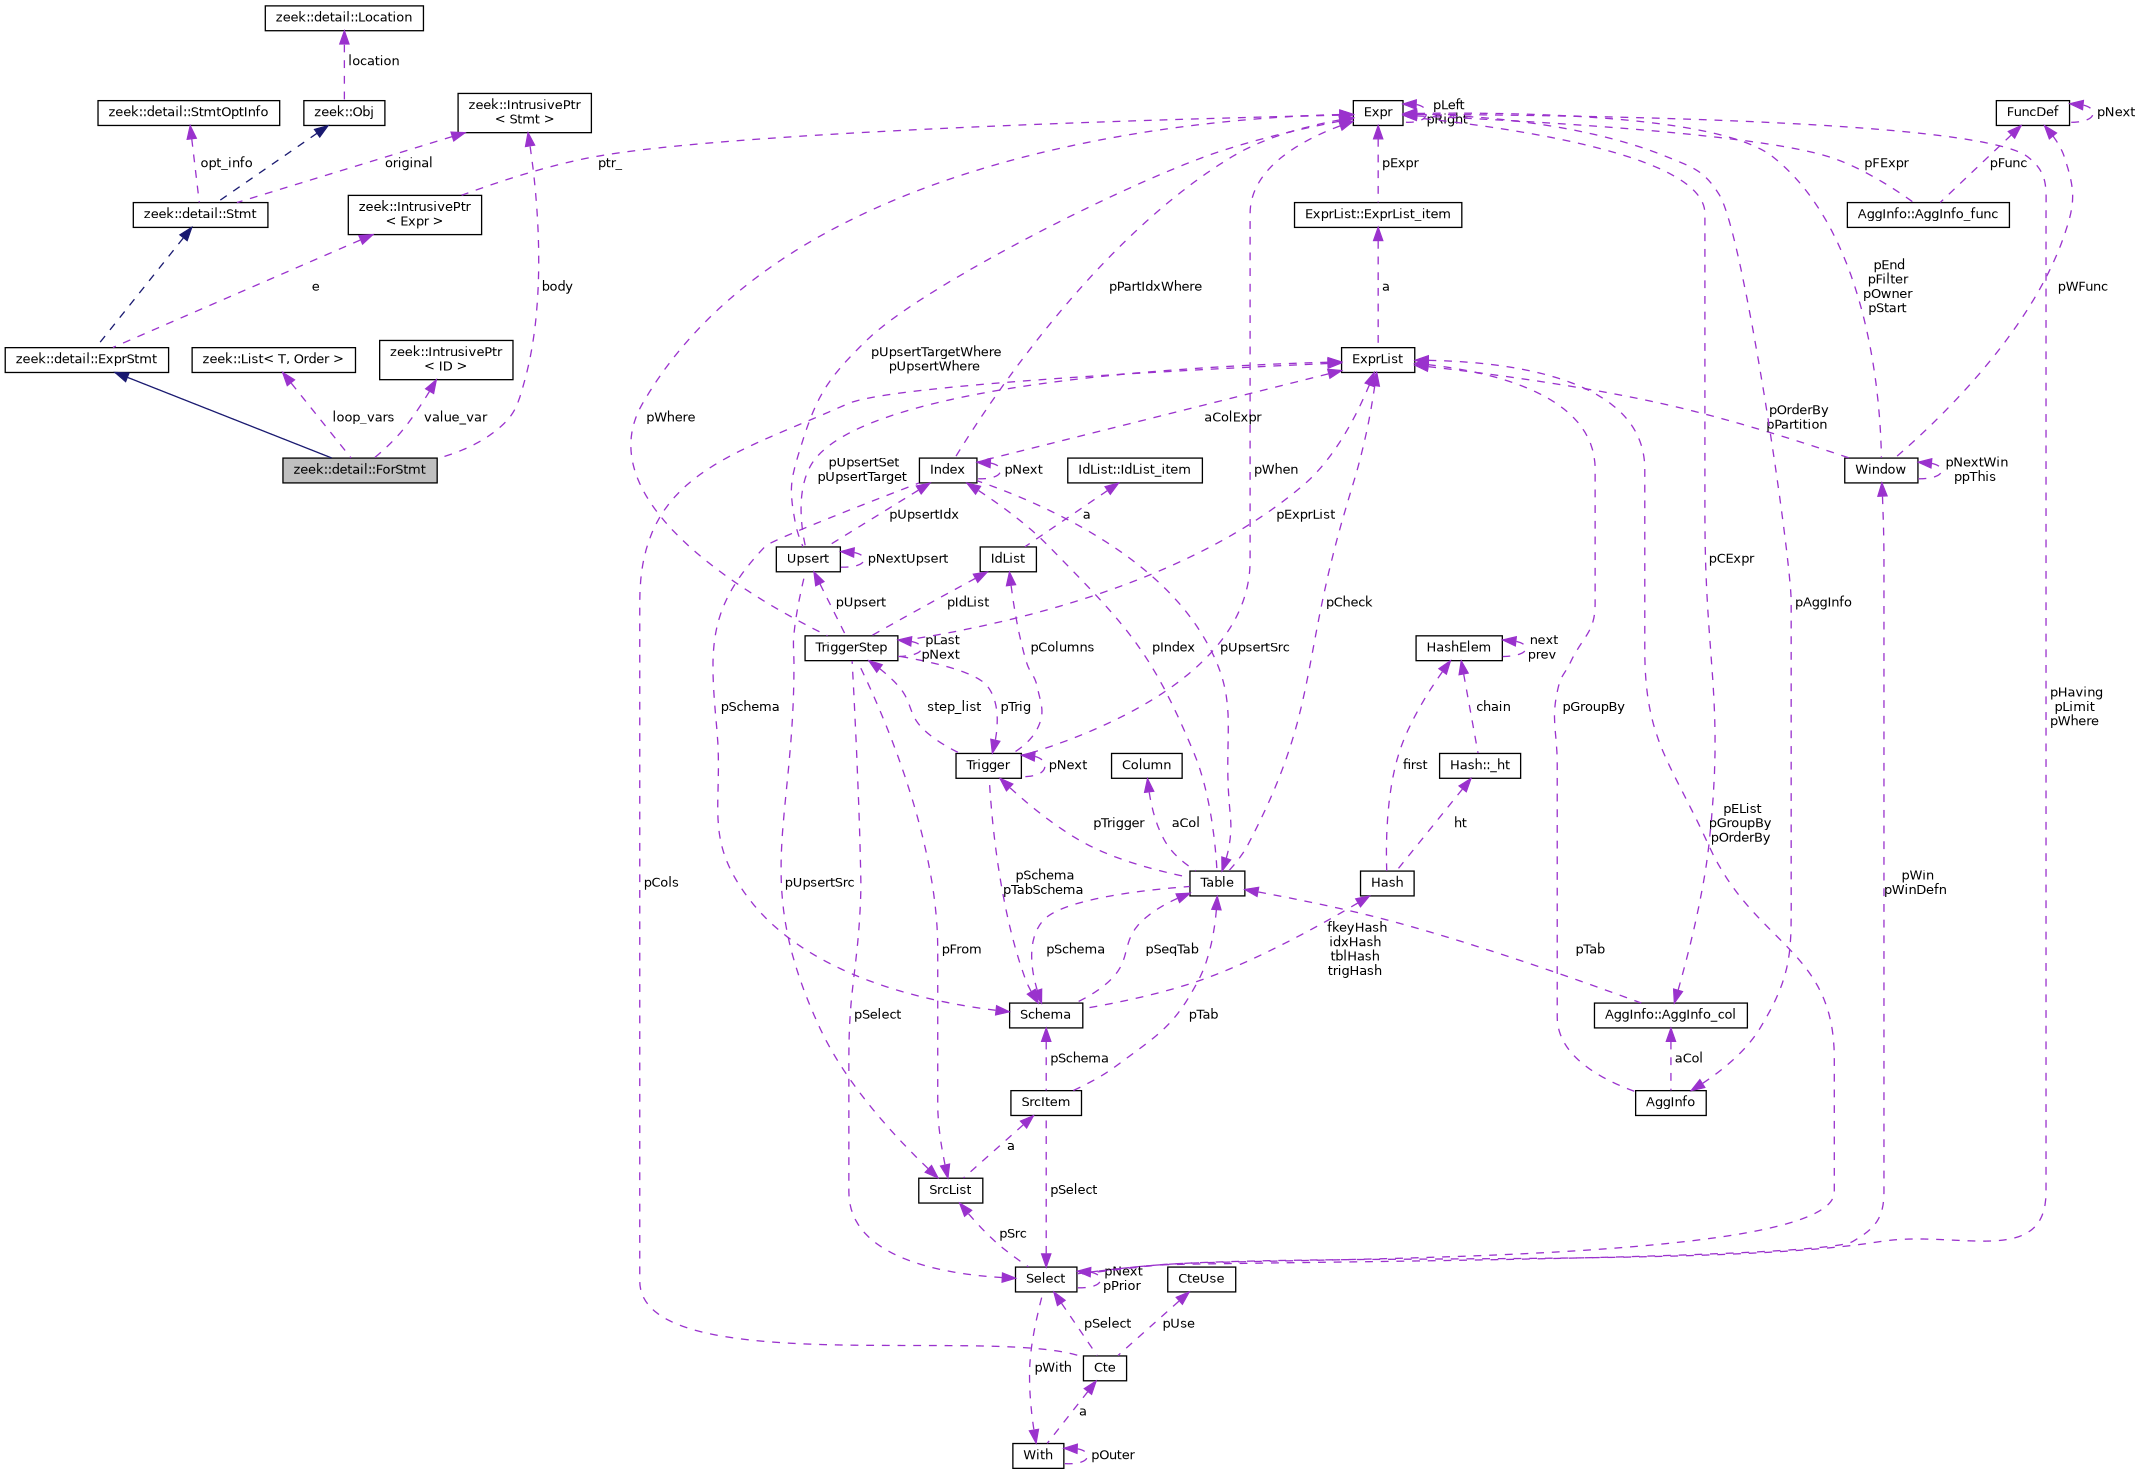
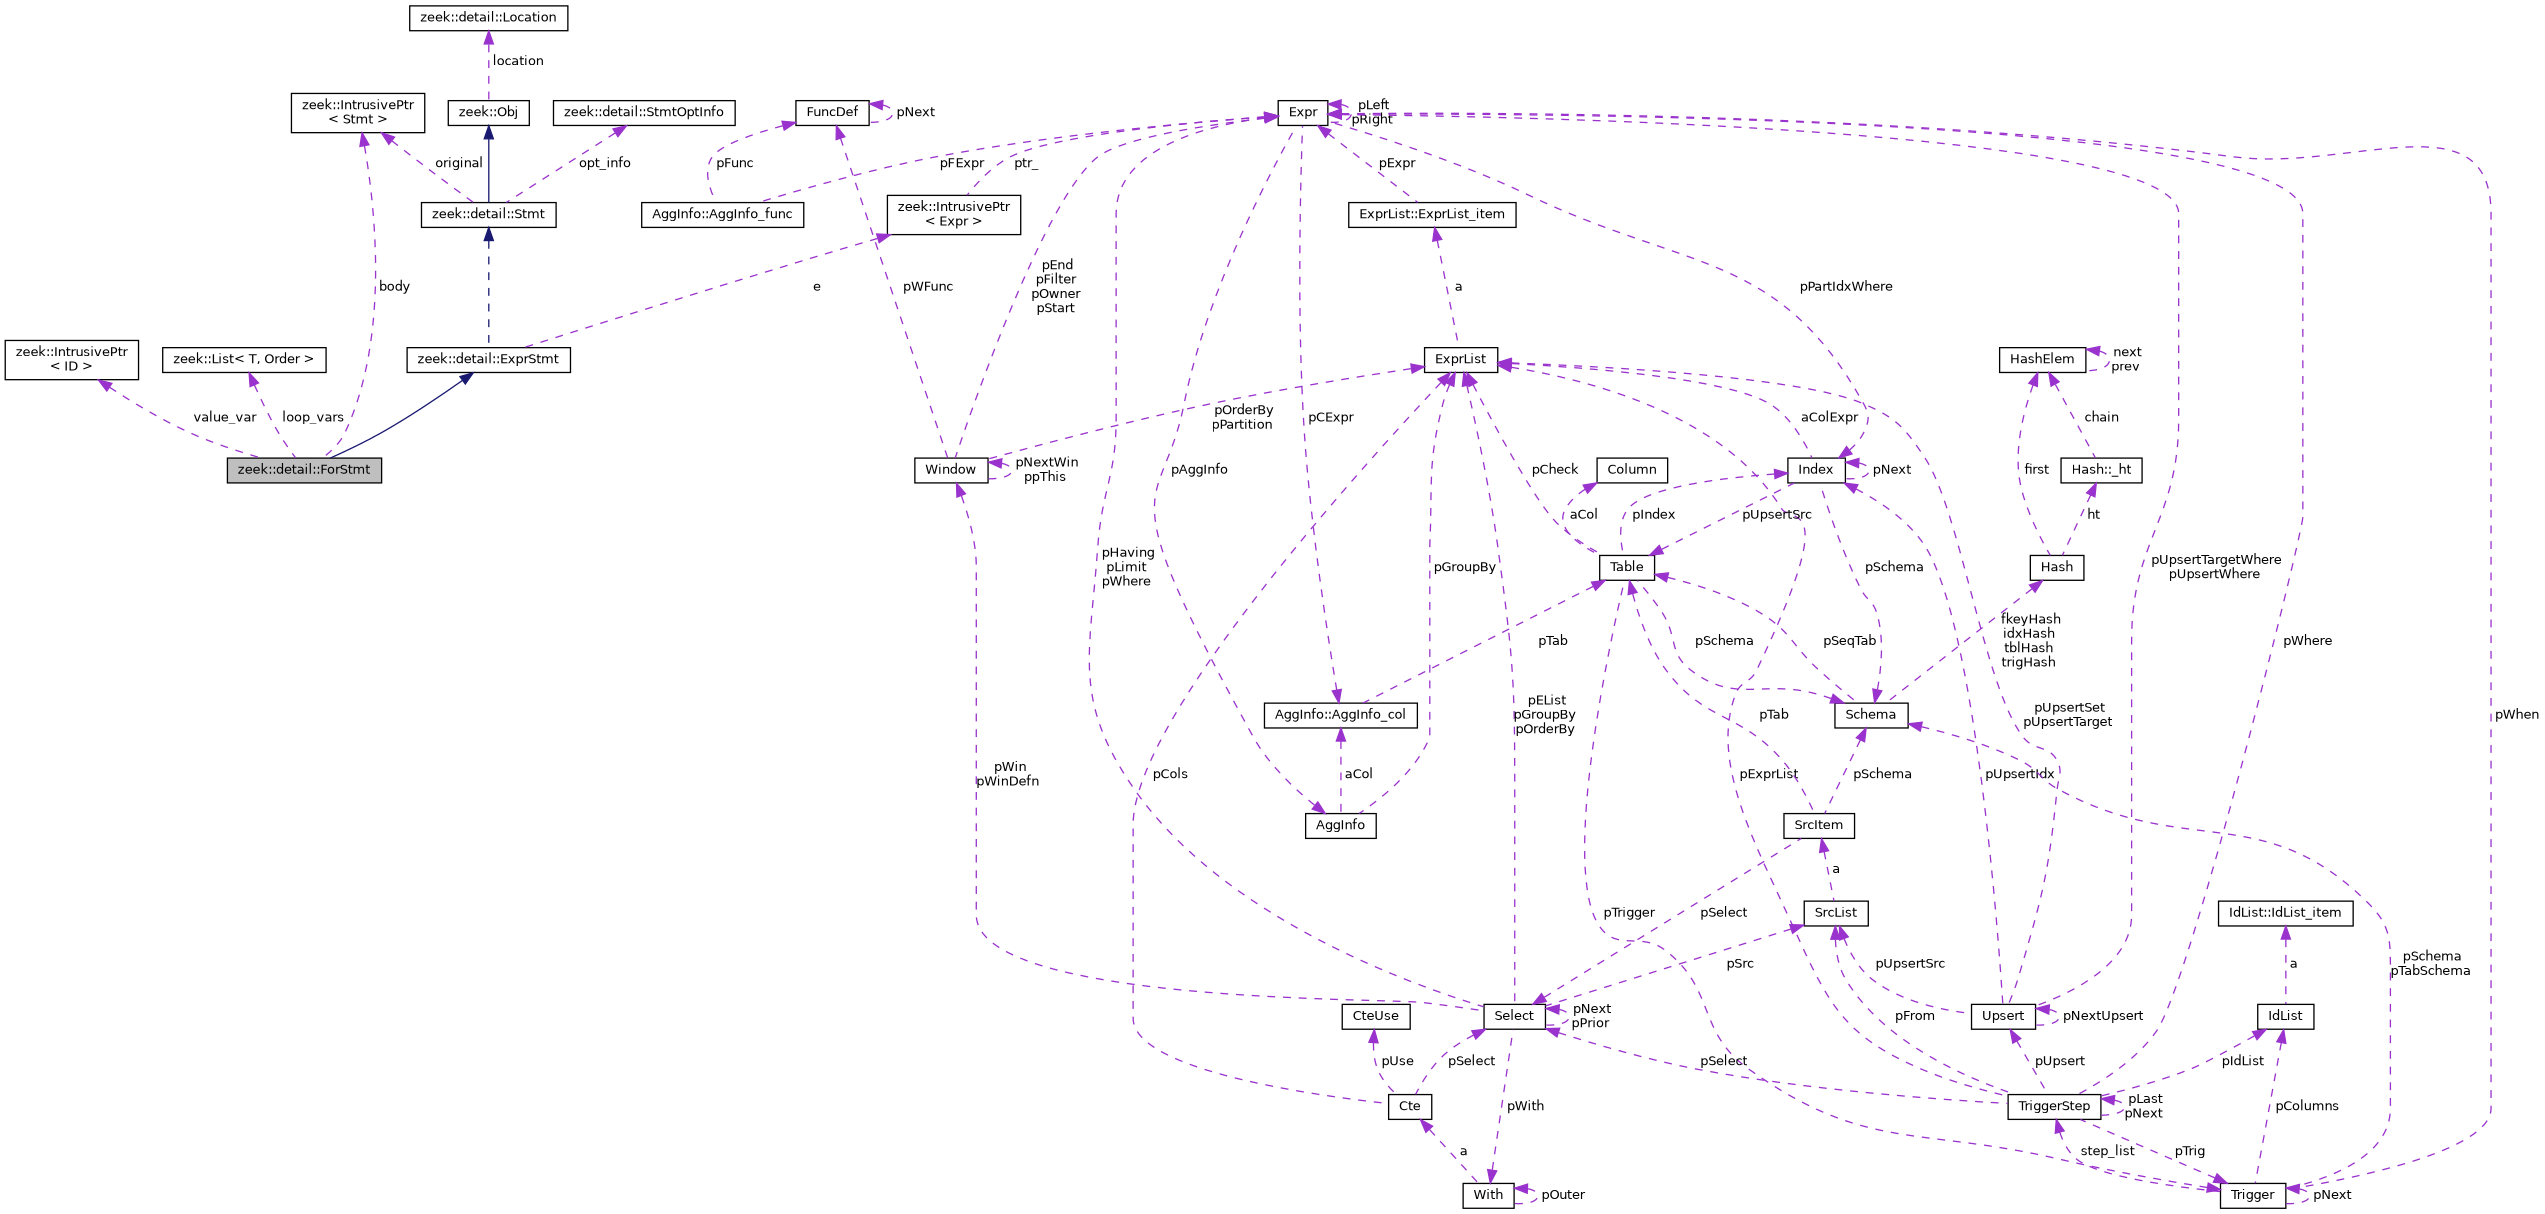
  digraph {
    node [color=black fillcolor=white fontname=Helvetica fontsize=10 shape=record style=filled]
    edge [color=darkorchid3 dir=back fontname=Helvetica fontsize=10 labelfontname=Helvetica labelfontsize=10 style=dashed]
    n1 [fillcolor=grey75 fontcolor=black height=0.2 label="zeek::detail::ForStmt" width=0.4]
    n2 [height=0.2 label="zeek::detail::ExprStmt" width=0.4]
    n3 [height=0.2 label="zeek::detail::Stmt" width=0.4]
    n4 [height=0.2 label="zeek::Obj" width=0.4]
    n5 [height=0.2 label="zeek::detail::Location" width=0.4]
    n6 [height=0.2 label="zeek::IntrusivePtr\l\< Stmt \>" width=0.4]
    n7 [height=0.2 label="zeek::detail::StmtOptInfo" width=0.4]
    n8 [height=0.2 label="zeek::IntrusivePtr\l\< Expr \>" width=0.4]
    n9 [height=0.2 label=Expr width=0.4]
    n10 [height=0.2 label="ExprList::ExprList_item" width=0.4]
    n11 [height=0.2 label=Index width=0.4]
    n12 [height=0.2 label=Trigger width=0.4]
    n13 [height=0.2 label=TriggerStep width=0.4]
    n14 [height=0.2 label=Select width=0.4]
    n15 [height=0.2 label=Window width=0.4]
    n16 [height=0.2 label=Upsert width=0.4]
    n17 [height=0.2 label="AggInfo::AggInfo_func" width=0.4]
    n18 [height=0.2 label=ExprList width=0.4]
    n19 [height=0.2 label="AggInfo::AggInfo_col" width=0.4]
    n20 [height=0.2 label=AggInfo width=0.4]
    n21 [height=0.2 label=Table width=0.4]
    n22 [height=0.2 label=Cte width=0.4]
    n23 [height=0.2 label=SrcItem width=0.4]
    n24 [height=0.2 label=Schema width=0.4]
    n25 [height=0.2 label=With width=0.4]
    n26 [height=0.2 label=SrcList width=0.4]
    n27 [height=0.2 label=Column width=0.4]
    n28 [height=0.2 label=Hash width=0.4]
    n29 [height=0.2 label=HashElem width=0.4]
    n30 [height=0.2 label="Hash::_ht" width=0.4]
    n31 [height=0.2 label=IdList width=0.4]
    n32 [height=0.2 label="IdList::IdList_item" width=0.4]
    n33 [height=0.2 label=CteUse width=0.4]
    n34 [height=0.2 label=FuncDef width=0.4]
    n35 [height=0.2 label="zeek::List\< T, Order \>" width=0.4]
    n36 [height=0.2 label="zeek::IntrusivePtr\l\< ID \>" width=0.4]
    n2 -> n1 [color=midnightblue style=solid]
    n3 -> n2 [color=midnightblue]
-   n4 -> n3 [color=midnightblue]
+   n4 -> n3 [color=midnightblue style=solid]
    n5 -> n4 [label=" location"]
    n6 -> n1 [label=" body"]
    n6 -> n3 [label=" original"]
    n7 -> n3 [label=" opt_info"]
    n8 -> n2 [label=" e"]
    n9 -> n8 [label=" ptr_"]
    n9 -> n9 [label=" pLeft\npRight"]
    n9 -> n10 [label=" pExpr"]
-   n9 -> n11 [label=" pPartIdxWhere"]
+   n11 -> n9 [label=" pPartIdxWhere"]
    n9 -> n12 [label=" pWhen"]
    n9 -> n13 [label=" pWhere"]
    n9 -> n14 [label=" pHaving\npLimit\npWhere"]
    n9 -> n15 [label=" pEnd\npFilter\npOwner\npStart"]
    n9 -> n16 [label=" pUpsertTargetWhere\npUpsertWhere"]
    n9 -> n17 [label=" pFExpr"]
    n10 -> n18 [label=" a"]
    n11 -> n11 [label=" pNext"]
    n11 -> n16 [label=" pUpsertIdx"]
    n11 -> n21 [label=" pIndex"]
    n12 -> n12 [label=" pNext"]
    n12 -> n13 [label=" pTrig"]
    n12 -> n21 [label=" pTrigger"]
    n13 -> n12 [label=" step_list"]
    n13 -> n13 [label=" pLast\npNext"]
    n14 -> n13 [label=" pSelect"]
    n14 -> n14 [label=" pNext\npPrior"]
    n14 -> n22 [label=" pSelect"]
    n14 -> n23 [label=" pSelect"]
    n15 -> n14 [label=" pWin\npWinDefn"]
    n15 -> n15 [label=" pNextWin\nppThis"]
    n16 -> n13 [label=" pUpsert"]
    n16 -> n16 [label=" pNextUpsert"]
    n18 -> n11 [label=" aColExpr"]
    n18 -> n13 [label=" pExprList"]
    n18 -> n14 [label=" pEList\npGroupBy\npOrderBy"]
    n18 -> n15 [label=" pOrderBy\npPartition"]
    n18 -> n16 [label=" pUpsertSet\npUpsertTarget"]
    n18 -> n20 [label=" pGroupBy"]
    n18 -> n21 [label=" pCheck"]
    n18 -> n22 [label=" pCols"]
    n19 -> n9 [label=" pCExpr"]
    n19 -> n20 [label=" aCol"]
    n20 -> n9 [label=" pAggInfo"]
    n21 -> n11 [label=" pUpsertSrc"]
    n21 -> n19 [label=" pTab"]
    n21 -> n23 [label=" pTab"]
    n21 -> n24 [label=" pSeqTab"]
    n22 -> n25 [label=" a"]
    n23 -> n26 [label=" a"]
    n24 -> n11 [label=" pSchema"]
    n24 -> n12 [label=" pSchema\npTabSchema"]
    n24 -> n21 [label=" pSchema"]
    n24 -> n23 [label=" pSchema"]
    n25 -> n14 [label=" pWith"]
    n25 -> n25 [label=" pOuter"]
    n26 -> n13 [label=" pFrom"]
    n26 -> n14 [label=" pSrc"]
    n26 -> n16 [label=" pUpsertSrc"]
    n27 -> n21 [label=" aCol"]
    n28 -> n24 [label=" fkeyHash\nidxHash\ntblHash\ntrigHash"]
    n29 -> n28 [label=" first"]
    n29 -> n29 [label=" next\nprev"]
    n29 -> n30 [label=" chain"]
    n30 -> n28 [label=" ht"]
    n31 -> n12 [label=" pColumns"]
    n31 -> n13 [label=" pIdList"]
    n32 -> n31 [label=" a"]
    n33 -> n22 [label=" pUse"]
    n34 -> n15 [label=" pWFunc"]
    n34 -> n17 [label=" pFunc"]
    n34 -> n34 [label=" pNext"]
    n35 -> n1 [label=" loop_vars"]
    n36 -> n1 [label=" value_var"]
  }
